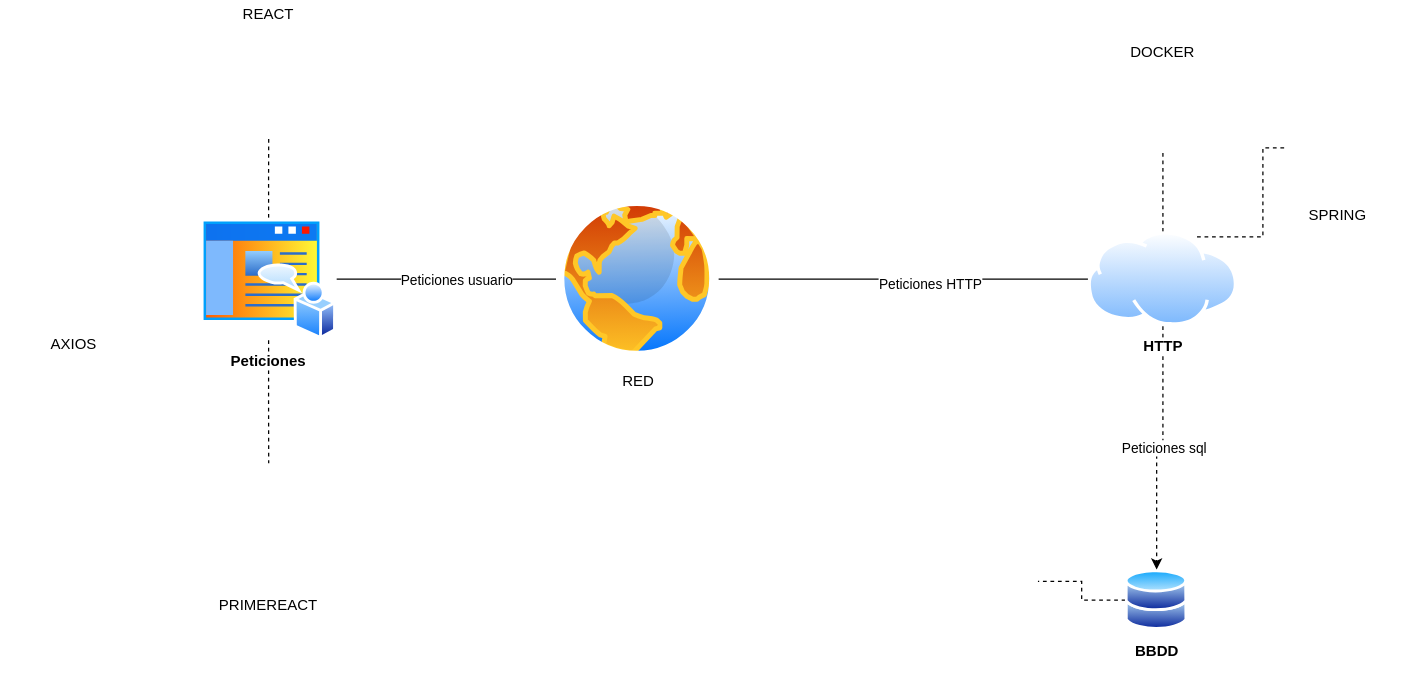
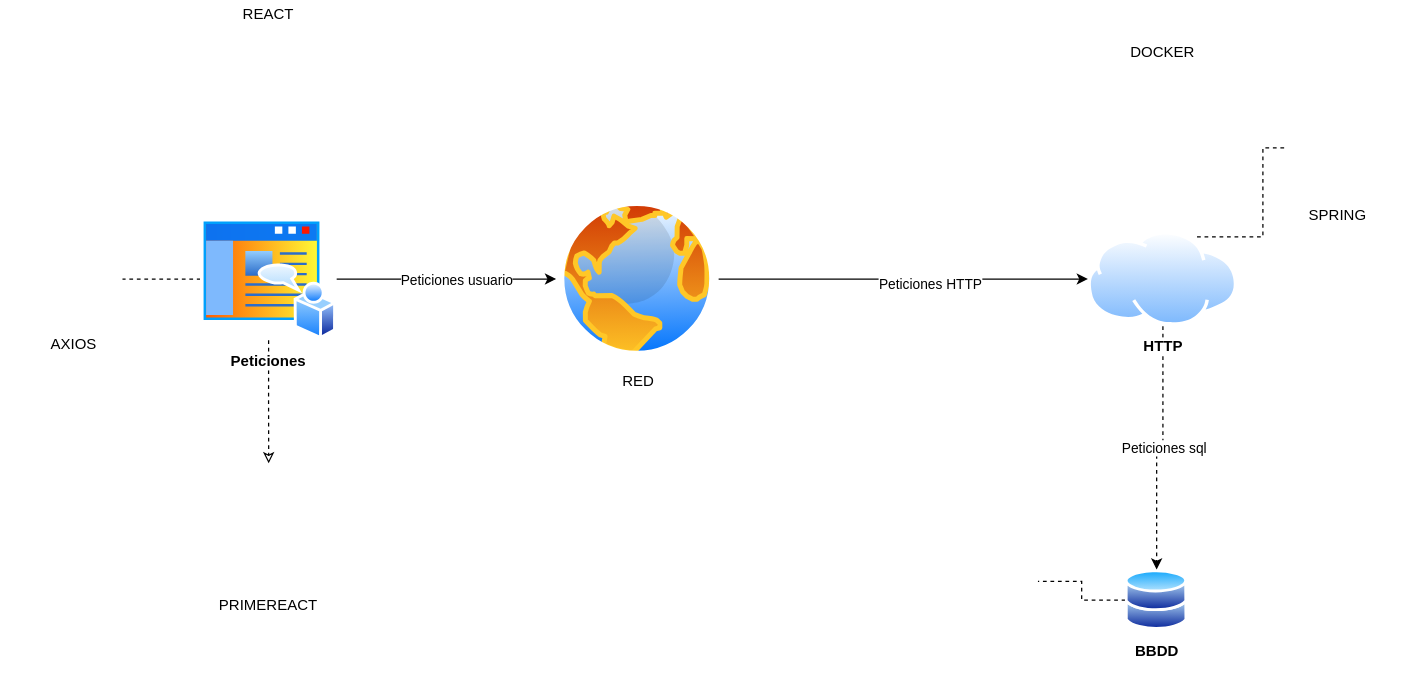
  <mxCell id="0" />
  <mxCell id="1" parent="0" />
  <mxCell id="2" style="edgeStyle=orthogonalEdgeStyle;rounded=0;orthogonalLoop=1;jettySize=auto;html=1;exitX=0;exitY=0.5;exitDx=0;exitDy=0;dashed=1;endArrow=none;endFill=0;" edge="1" parent="1" source="3" target="23"><mxGeometry relative="1" as="geometry" /></mxCell>
  <mxCell id="3" value="&lt;b&gt;BBDD&lt;/b&gt;" style="image;aspect=fixed;perimeter=ellipsePerimeter;html=1;align=center;shadow=0;dashed=0;spacingTop=3;image=img/lib/active_directory/databases.svg;" vertex="1" parent="1"><mxGeometry x="900" y="455" width="50" height="49" as="geometry" /></mxCell>
  <mxCell id="4" value="" style="edgeStyle=orthogonalEdgeStyle;rounded=0;orthogonalLoop=1;jettySize=auto;html=1;dashed=1;" edge="1" parent="1" source="8" target="3"><mxGeometry relative="1" as="geometry" /></mxCell>
  <mxCell id="5" value="Peticiones sql" style="edgeLabel;html=1;align=center;verticalAlign=middle;resizable=0;points=[];" vertex="1" connectable="0" parent="4"><mxGeometry x="-0.317" y="-2" relative="1" as="geometry"><mxPoint x="2" y="29" as="offset" /></mxGeometry></mxCell>
- <mxCell id="6" style="edgeStyle=orthogonalEdgeStyle;rounded=0;orthogonalLoop=1;jettySize=auto;html=1;exitX=0.5;exitY=0;exitDx=0;exitDy=0;dashed=1;endArrow=none;endFill=0;" edge="1" parent="1" source="8" target="21"><mxGeometry relative="1" as="geometry" /></mxCell>
  <mxCell id="7" style="edgeStyle=orthogonalEdgeStyle;rounded=0;orthogonalLoop=1;jettySize=auto;html=1;exitX=0.75;exitY=0;exitDx=0;exitDy=0;entryX=0;entryY=0.5;entryDx=0;entryDy=0;dashed=1;endArrow=none;endFill=0;" edge="1" parent="1" source="8" target="22"><mxGeometry relative="1" as="geometry" /></mxCell>
  <mxCell id="8" value="&lt;b&gt;HTTP&lt;/b&gt;" style="image;aspect=fixed;perimeter=ellipsePerimeter;html=1;align=center;shadow=0;dashed=0;spacingTop=3;image=img/lib/active_directory/internet_cloud.svg;" vertex="1" parent="1"><mxGeometry x="870" y="184.7" width="120" height="75.6" as="geometry" /></mxCell>
- <mxCell id="9" style="edgeStyle=orthogonalEdgeStyle;rounded=0;orthogonalLoop=1;jettySize=auto;html=1;exitX=1;exitY=0.5;exitDx=0;exitDy=0;endArrow=none;" edge="1" parent="1" source="14" target="17"><mxGeometry relative="1" as="geometry" /></mxCell>
+ <mxCell id="9" style="edgeStyle=orthogonalEdgeStyle;rounded=0;orthogonalLoop=1;jettySize=auto;html=1;exitX=1;exitY=0.5;exitDx=0;exitDy=0;" edge="1" parent="1" source="14" target="17"><mxGeometry relative="1" as="geometry" /></mxCell>
  <mxCell id="10" value="Peticiones usuario" style="edgeLabel;html=1;align=center;verticalAlign=middle;resizable=0;points=[];" vertex="1" connectable="0" parent="9"><mxGeometry x="0.094" relative="1" as="geometry"><mxPoint y="1" as="offset" /></mxGeometry></mxCell>
- <mxCell id="12" style="edgeStyle=orthogonalEdgeStyle;rounded=0;orthogonalLoop=1;jettySize=auto;html=1;exitX=0.5;exitY=0;exitDx=0;exitDy=0;dashed=1;endArrow=none;endFill=0;" edge="1" parent="1" source="14" target="18"><mxGeometry relative="1" as="geometry" /></mxCell>
- <mxCell id="13" style="edgeStyle=orthogonalEdgeStyle;rounded=0;orthogonalLoop=1;jettySize=auto;html=1;exitX=0.5;exitY=1;exitDx=0;exitDy=0;dashed=1;endArrow=none;endFill=0;" edge="1" parent="1" source="14" target="19"><mxGeometry relative="1" as="geometry" /></mxCell>
+ <mxCell id="11" style="edgeStyle=orthogonalEdgeStyle;rounded=0;orthogonalLoop=1;jettySize=auto;html=1;exitX=0;exitY=0.5;exitDx=0;exitDy=0;dashed=1;endArrow=none;endFill=0;" edge="1" parent="1" source="14" target="20"><mxGeometry relative="1" as="geometry" /></mxCell>
+ <mxCell id="13" style="edgeStyle=orthogonalEdgeStyle;rounded=0;orthogonalLoop=1;jettySize=auto;html=1;exitX=0.5;exitY=1;exitDx=0;exitDy=0;dashed=1;endArrow=classic;endFill=0;" edge="1" parent="1" source="14" target="19"><mxGeometry relative="1" as="geometry" /></mxCell>
  <mxCell id="14" value="&lt;b&gt;Peticiones&lt;/b&gt;" style="image;aspect=fixed;perimeter=ellipsePerimeter;html=1;align=center;shadow=0;dashed=0;spacingTop=3;image=img/lib/active_directory/home_page.svg;" vertex="1" parent="1"><mxGeometry x="160" y="173.5" width="108.89" height="98" as="geometry" /></mxCell>
- <mxCell id="15" style="edgeStyle=orthogonalEdgeStyle;rounded=0;orthogonalLoop=1;jettySize=auto;html=1;exitX=1;exitY=0.5;exitDx=0;exitDy=0;entryX=0;entryY=0.5;entryDx=0;entryDy=0;endArrow=none;" edge="1" parent="1" source="17" target="8"><mxGeometry relative="1" as="geometry" /></mxCell>
+ <mxCell id="15" style="edgeStyle=orthogonalEdgeStyle;rounded=0;orthogonalLoop=1;jettySize=auto;html=1;exitX=1;exitY=0.5;exitDx=0;exitDy=0;entryX=0;entryY=0.5;entryDx=0;entryDy=0;" edge="1" parent="1" source="17" target="8"><mxGeometry relative="1" as="geometry" /></mxCell>
  <mxCell id="16" value="Peticiones HTTP" style="edgeLabel;html=1;align=center;verticalAlign=middle;resizable=0;points=[];" vertex="1" connectable="0" parent="15"><mxGeometry x="0.135" y="-3" relative="1" as="geometry"><mxPoint x="1" y="1" as="offset" /></mxGeometry></mxCell>
  <mxCell id="17" value="RED" style="image;aspect=fixed;perimeter=ellipsePerimeter;html=1;align=center;shadow=0;dashed=0;spacingTop=3;image=img/lib/active_directory/internet_globe.svg;" vertex="1" parent="1"><mxGeometry x="444.5" y="157.5" width="130" height="130" as="geometry" /></mxCell>
  <mxCell id="18" value="REACT" style="shape=image;imageAspect=0;aspect=fixed;verticalLabelPosition=top;verticalAlign=bottom;image=https://upload.wikimedia.org/wikipedia/commons/thumb/a/a7/React-icon.svg/2300px-React-icon.svg.png;labelPosition=center;align=center;" vertex="1" parent="1"><mxGeometry x="162.67" y="20" width="103.54" height="90" as="geometry" /></mxCell>
  <mxCell id="19" value="PRIMEREACT" style="shape=image;imageAspect=0;aspect=fixed;verticalLabelPosition=bottom;verticalAlign=top;image=https://cdn.worldvectorlogo.com/logos/primereact-1.svg;" vertex="1" parent="1"><mxGeometry x="168.48" y="370" width="91.93" height="100" as="geometry" /></mxCell>
  <mxCell id="20" value="AXIOS" style="shape=image;imageAspect=0;aspect=fixed;verticalLabelPosition=bottom;verticalAlign=top;image=https://cdn.icon-icons.com/icons2/2699/PNG/512/axios_logo_icon_168545.png;" vertex="1" parent="1"><mxGeometry x="20" y="183.75" width="77.5" height="77.5" as="geometry" /></mxCell>
  <mxCell id="21" value="DOCKER" style="shape=image;imageAspect=0;aspect=fixed;verticalLabelPosition=top;verticalAlign=bottom;image=https://static-00.iconduck.com/assets.00/docker-icon-icon-2048x1479-cres2he9.png;labelPosition=center;align=center;" vertex="1" parent="1"><mxGeometry x="881.59" y="50" width="96.81" height="70" as="geometry" /></mxCell>
  <mxCell id="22" value="SPRING" style="shape=image;imageAspect=0;aspect=fixed;verticalLabelPosition=bottom;verticalAlign=top;image=https://static-00.iconduck.com/assets.00/spring-icon-2048x2045-yufnoc34.png;" vertex="1" parent="1"><mxGeometry x="1030" y="77.5" width="80.15" height="80" as="geometry" /></mxCell>
  <mxCell id="23" value="" style="shape=image;imageAspect=0;aspect=fixed;verticalLabelPosition=bottom;verticalAlign=top;image=https://www.svgrepo.com/show/303251/mysql-logo.svg;" vertex="1" parent="1"><mxGeometry x="720" y="409.5" width="110" height="110" as="geometry" /></mxCell>
